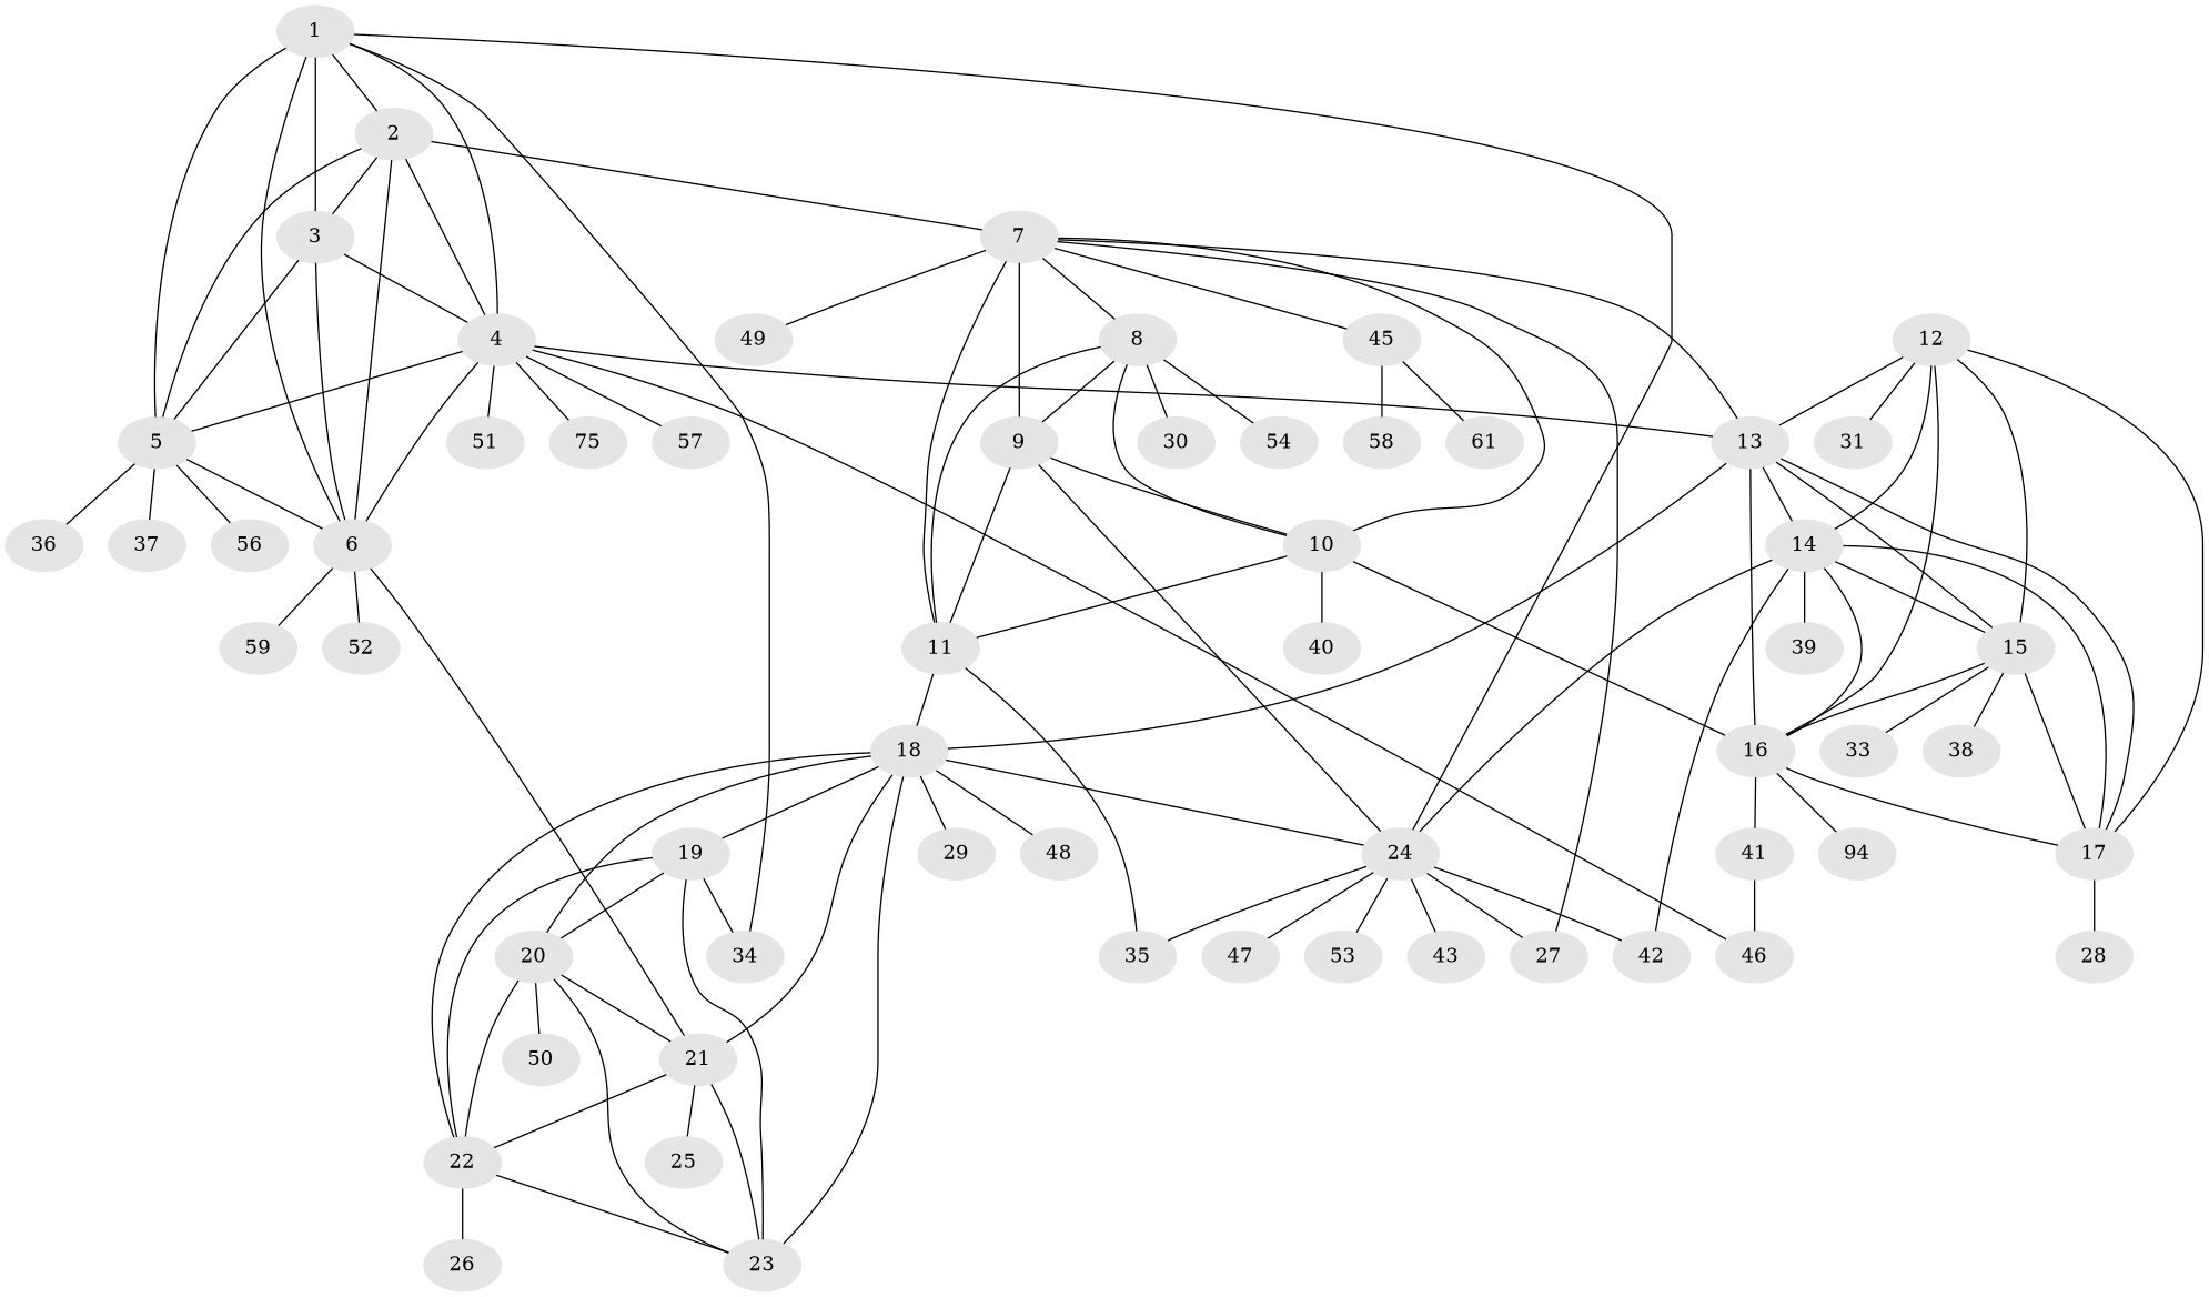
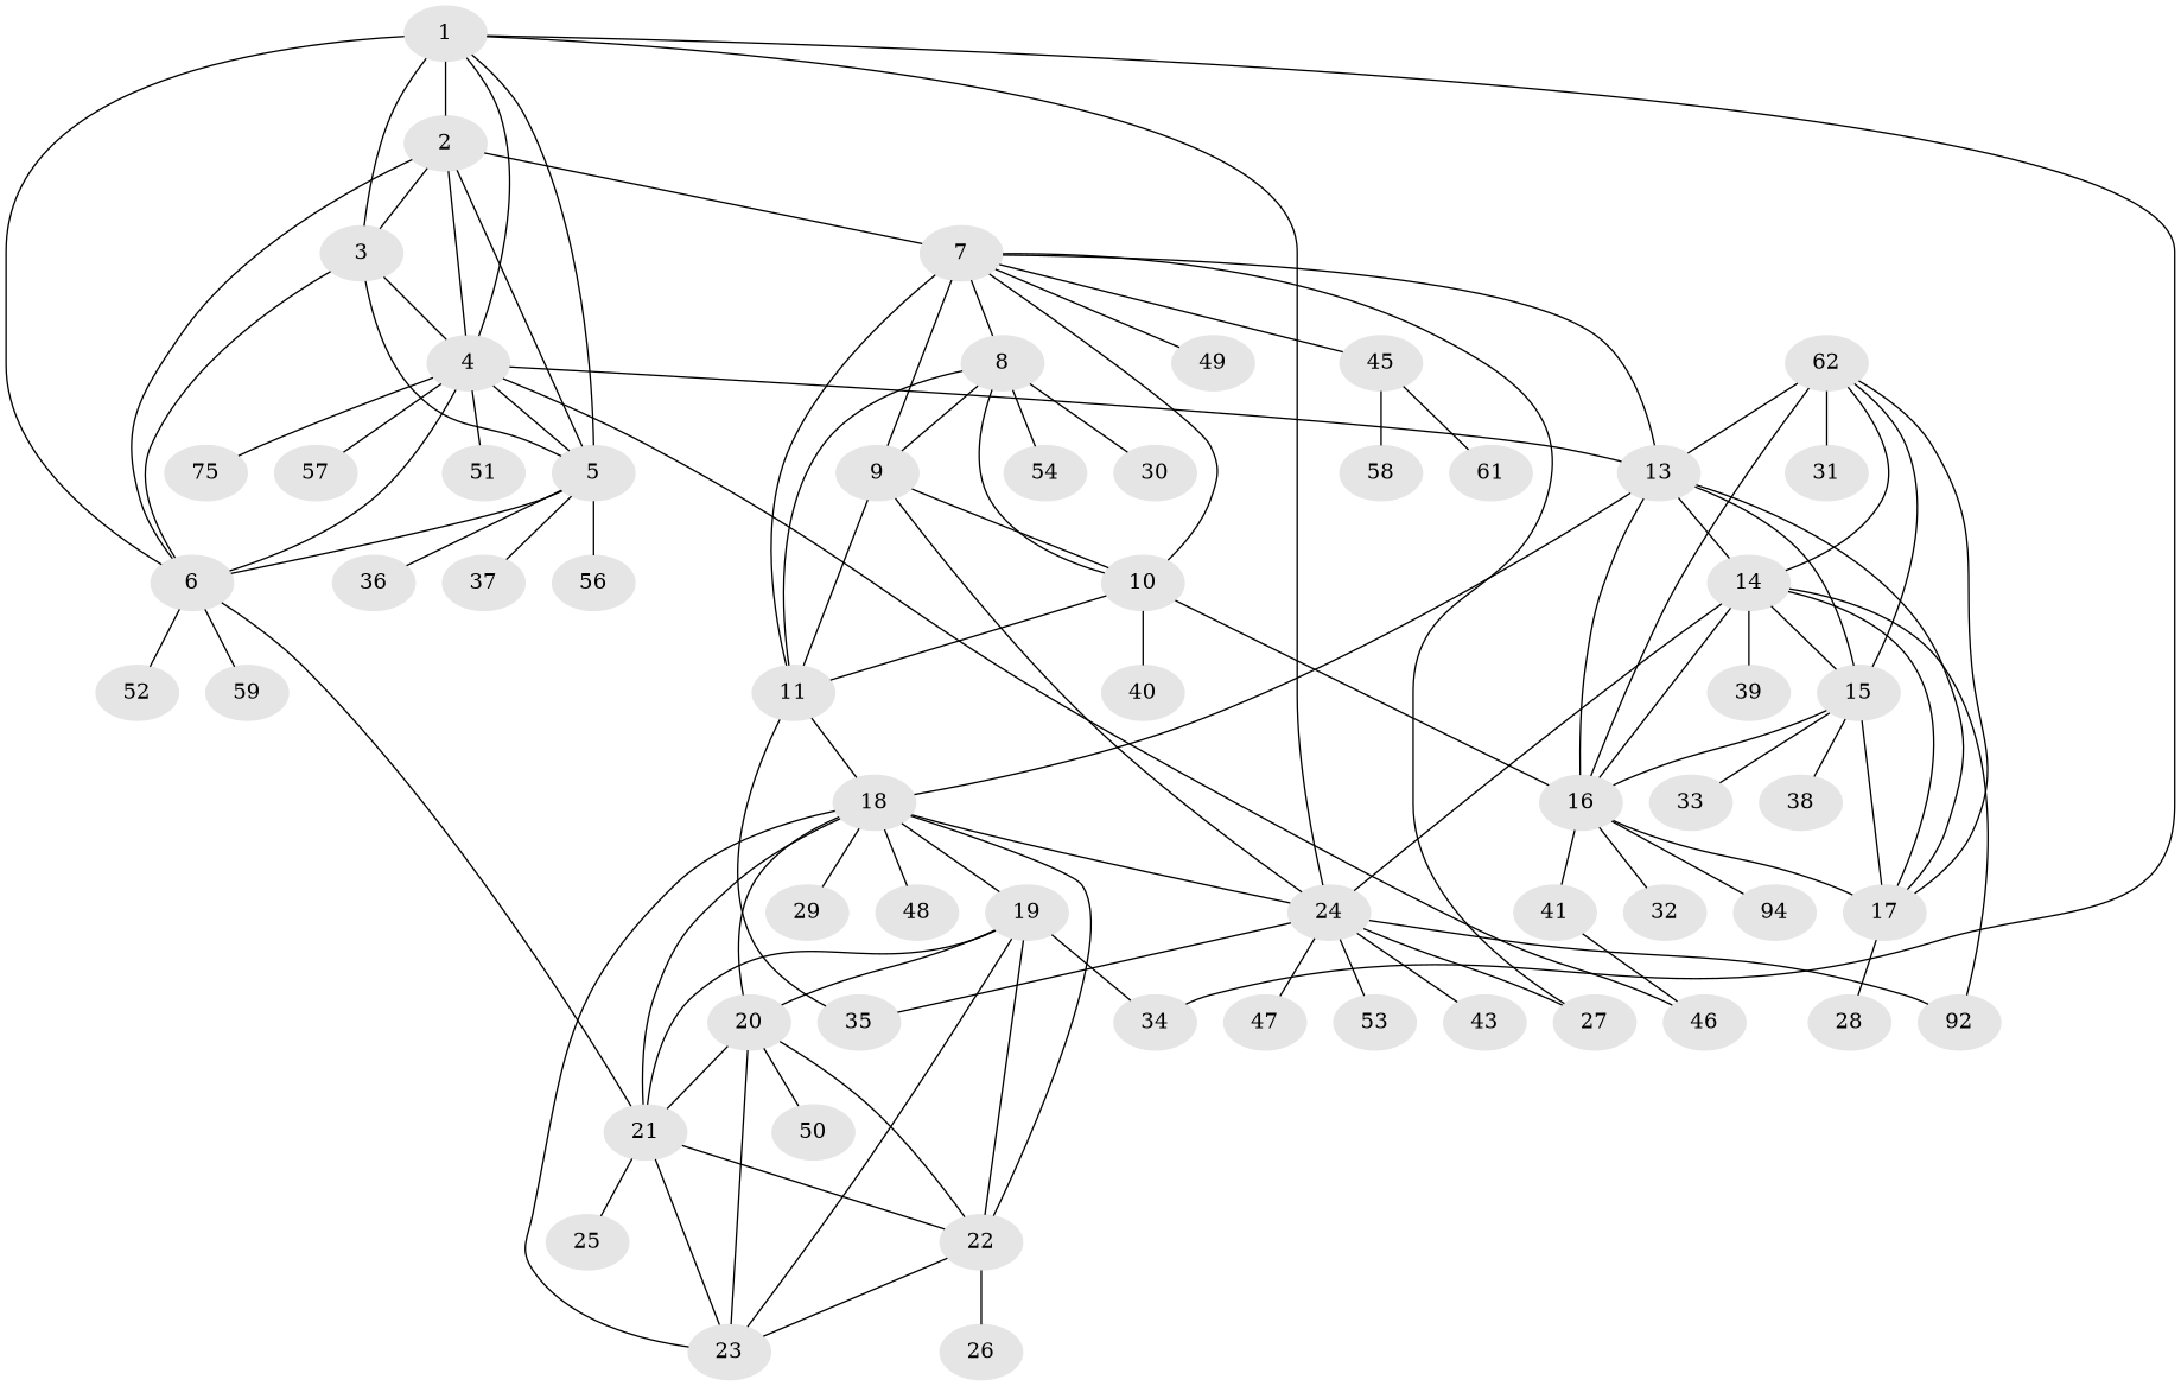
  graph {
    node [color=gray90 style=filled]
    edge [weight=1.0]
    1
    2
    3
    4
    5
    6
    24
    34
    7
    13
    46
    51
    n13 [label=75]
    57
    36
    37
    56
    21
    52
    59
    27
    35
-   42
+   42 [label=92]
    43
    47
    53
    8
    9
    10
    11
    45
    49
    16
    18
    14
    15
    17
    22
    23
    25
    30
    54
    40
    58
    61
+   32
    41
    n48 [label=94]
    19
    20
    29
    48
-   12
+   12 [label=62]
    31
    39
    33
    38
    28
    50
    26
    1 -- 2
    1 -- 3 [weight=3.0]
    1 -- 4
    1 -- 5
    1 -- 6
    1 -- 24
    1 -- 34
    2 -- 3
    2 -- 4
    2 -- 5
    2 -- 6
    2 -- 7
    3 -- 4
    3 -- 5
    3 -- 6
    4 -- 5
    4 -- 6
    4 -- 13
    4 -- 46
    4 -- 51
    4 -- n13
    4 -- 57
    5 -- 6
    5 -- 36
    5 -- 37
    5 -- 56
    6 -- 21
    6 -- 52
    6 -- 59
    24 -- 27
    24 -- 35 [weight=3.0]
    24 -- 42 [weight=4.0]
    24 -- 43
    24 -- 47
    24 -- 53
    7 -- 13
    7 -- 27
    7 -- 8 [weight=2.0]
    7 -- 9 [weight=5.0]
    7 -- 10 [weight=2.0]
    7 -- 11 [weight=2.0]
    7 -- 45
    7 -- 49
    13 -- 16
    13 -- 18
    13 -- 14
    13 -- 15
    13 -- 17
    21 -- 22
    21 -- 23
    21 -- 25
    8 -- 9
    8 -- 10
    8 -- 11
    8 -- 30 [weight=4.0]
    8 -- 54
    9 -- 24
    9 -- 10
    9 -- 11
    10 -- 11
    10 -- 16
    10 -- 40
    11 -- 35
    11 -- 18
    45 -- 58
    45 -- 61
    16 -- 17
+   16 -- 32
    16 -- 41
    16 -- n48
    18 -- 24
    18 -- 21
    18 -- 22
    18 -- 23
    18 -- 19
    18 -- 20
    18 -- 29
    18 -- 48
    14 -- 24
    14 -- 42
    14 -- 16
    14 -- 15
    14 -- 17
    14 -- 39 [weight=2.0]
    15 -- 16
    15 -- 17
    15 -- 33
    15 -- 38
    17 -- 28 [weight=3.0]
    22 -- 23
    22 -- 26
    41 -- 46
    19 -- 34 [weight=3.0]
+   19 -- 21
    19 -- 22
    19 -- 23
    19 -- 20
    20 -- 21
    20 -- 22
    20 -- 23
    20 -- 50
    12 -- 13
    12 -- 16
    12 -- 14
    12 -- 15
    12 -- 17
    12 -- 31 [weight=2.0]
  }
